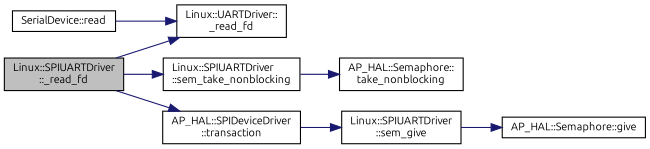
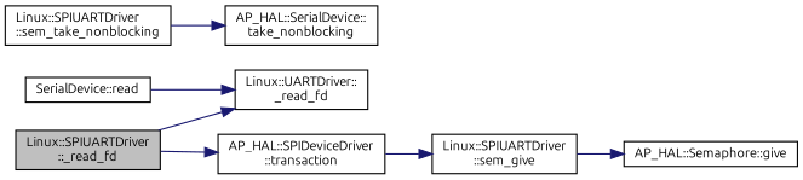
  digraph {
    fontname=Ubuntu
    rankdir=LR
    node [color=black fillcolor=white fontname=Ubuntu fontsize=10 shape=record style=filled]
    edge [color=midnightblue fontname=Ubuntu fontsize=10 labelfontname=Helvetica labelfontsize=10 style=solid]
    n1 [fillcolor=grey75 fontcolor=black height=0.2 label="Linux::SPIUARTDriver\l::_read_fd" width=0.4]
    n2 [height=0.2 label="Linux::UARTDriver::\l_read_fd" width=0.4]
    n3 [height=0.2 label="Linux::SPIUARTDriver\l::sem_take_nonblocking" width=0.4]
    n4 [height=0.2 label="AP_HAL::SPIDeviceDriver\l::transaction" width=0.4]
-   n5 [height=0.2 label="AP_HAL::Semaphore::\ltake_nonblocking" width=0.4]
+   n5 [height=0.2 label="AP_HAL::SerialDevice::\ltake_nonblocking" width=0.4]
    n6 [height=0.2 label="Linux::SPIUARTDriver\l::sem_give" width=0.4]
    n7 [height=0.2 label="AP_HAL::Semaphore::give" width=0.4]
    n8 [height=0.2 label="SerialDevice::read" width=0.4]
    n1 -> n2
-   n1 -> n3
    n1 -> n4
    n3 -> n5
    n4 -> n6
    n6 -> n7
    n8 -> n2
  }
